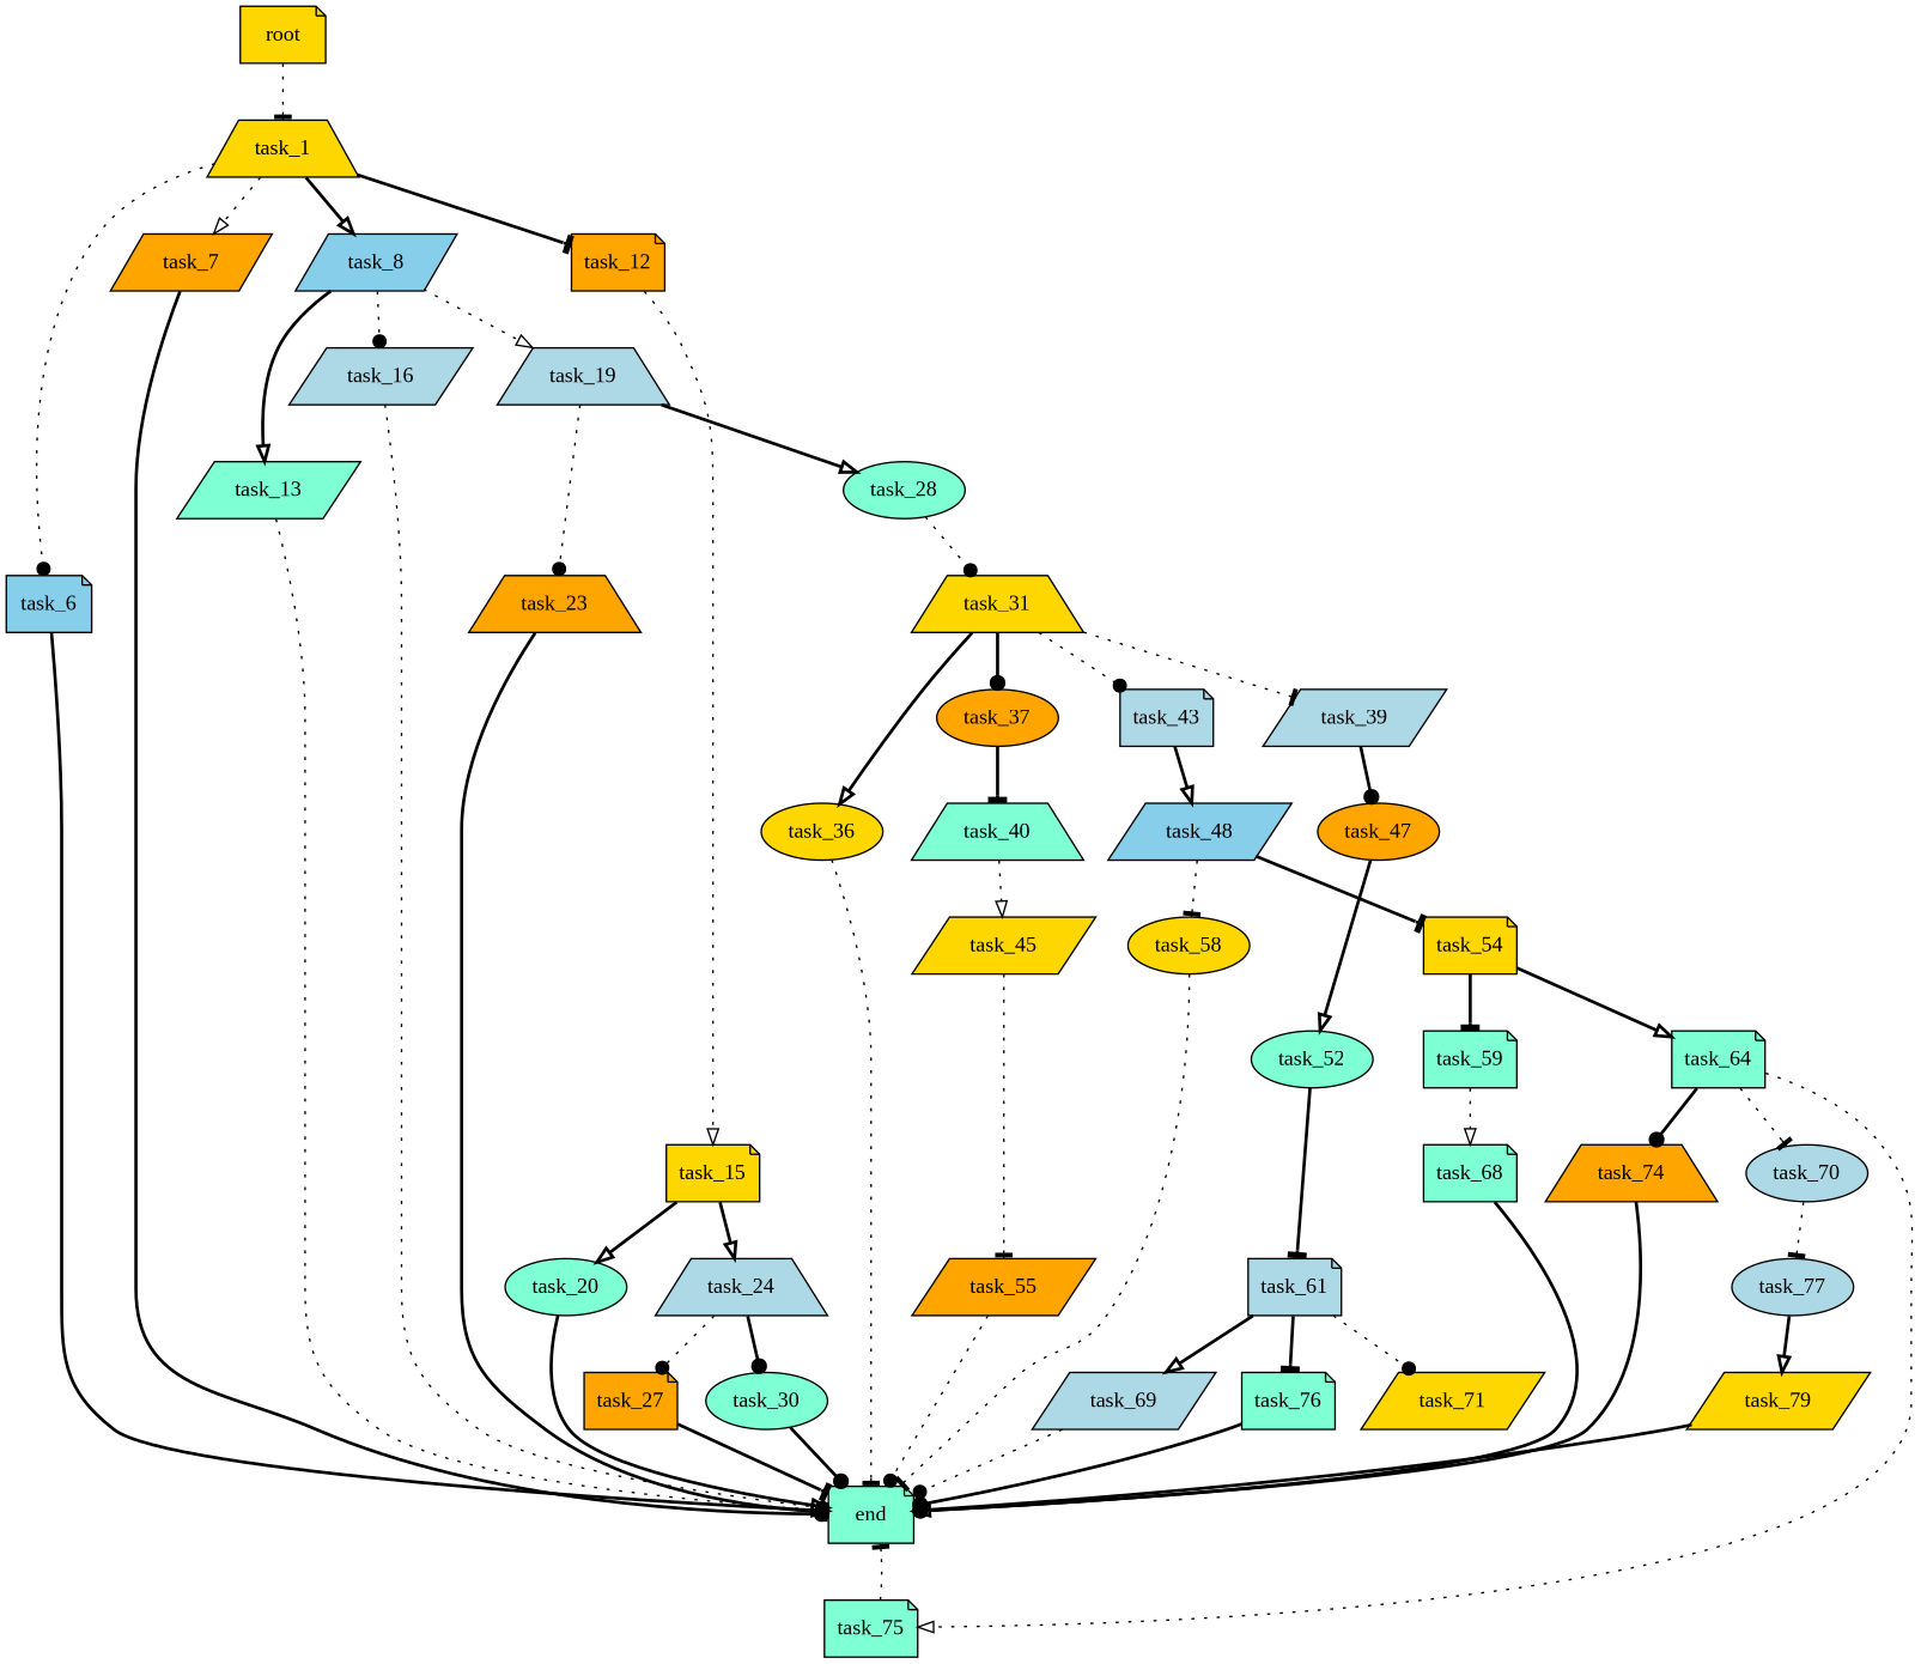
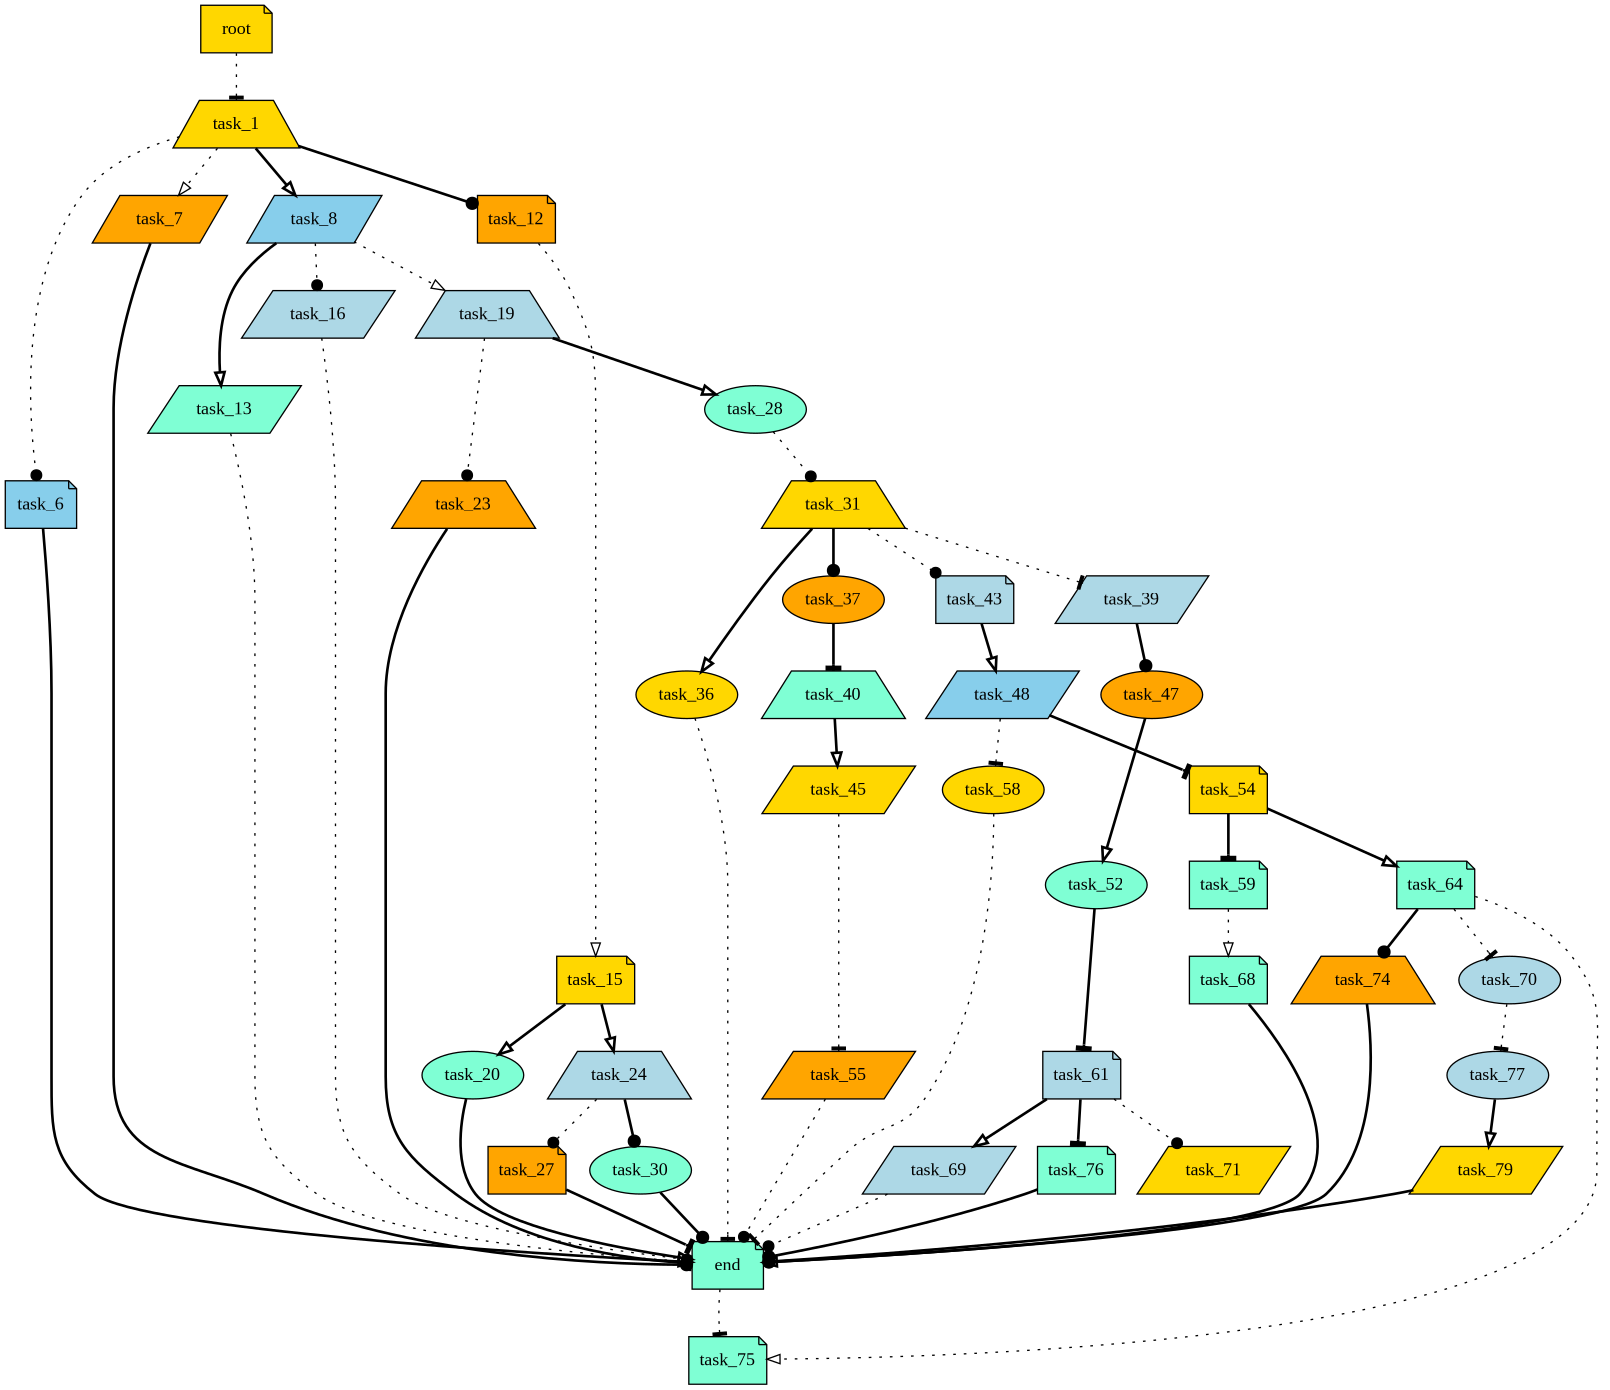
  digraph {
    fontname="Liberation Serif"
    node [fillcolor=aquamarine fontname="Liberation Serif" shape=note style=filled]
    edge [arrowhead=dot fontname="Liberation Serif" style=bold]
    root [fillcolor=gold]
    task_1 [fillcolor=gold shape=trapezium]
    task_6 [fillcolor=skyblue]
    task_7 [fillcolor=orange shape=parallelogram]
    task_8 [fillcolor=skyblue shape=parallelogram]
    task_12 [fillcolor=orange]
    end
    task_13 [shape=parallelogram]
    task_16 [fillcolor=lightblue shape=parallelogram]
    task_19 [fillcolor=lightblue shape=trapezium]
    task_15 [fillcolor=gold]
    task_23 [fillcolor=orange shape=trapezium]
    task_28 [shape=ellipse]
    task_20 [shape=ellipse]
    task_24 [fillcolor=lightblue shape=trapezium]
    task_27 [fillcolor=orange]
    task_30 [shape=ellipse]
    task_31 [fillcolor=gold shape=trapezium]
    task_36 [fillcolor=gold shape=ellipse]
    task_37 [fillcolor=orange shape=ellipse]
    task_39 [fillcolor=lightblue shape=parallelogram]
    task_43 [fillcolor=lightblue]
    task_40 [shape=trapezium]
    task_47 [fillcolor=orange shape=ellipse]
    task_48 [fillcolor=skyblue shape=parallelogram]
    task_45 [fillcolor=gold shape=parallelogram]
    task_52 [shape=ellipse]
    task_55 [fillcolor=orange shape=parallelogram]
    task_54 [fillcolor=gold]
    task_58 [fillcolor=gold shape=ellipse]
    task_61 [fillcolor=lightblue]
    task_59
    task_64
    task_69 [fillcolor=lightblue shape=parallelogram]
    task_71 [fillcolor=gold shape=parallelogram]
    task_76
    task_68
    task_70 [fillcolor=lightblue shape=ellipse]
    task_74 [fillcolor=orange shape=trapezium]
    task_75
    task_77 [fillcolor=lightblue shape=ellipse]
    task_79 [fillcolor=gold shape=parallelogram]
    root -> task_1 [arrowhead=tee style=dotted]
    task_1 -> task_6 [style=dotted]
    task_1 -> task_7 [arrowhead=onormal style=dotted]
    task_1 -> task_8 [arrowhead=onormal]
-   task_1 -> task_12 [arrowhead=tee]
+   task_1 -> task_12
    task_6 -> end [arrowhead=onormal]
    task_7 -> end
    task_8 -> task_13 [arrowhead=onormal]
    task_8 -> task_16 [style=dotted]
    task_8 -> task_19 [arrowhead=onormal style=dotted]
    task_12 -> task_15 [arrowhead=onormal style=dotted]
    task_13 -> end [style=dotted]
    task_16 -> end [style=dotted]
    task_19 -> task_23 [style=dotted]
    task_19 -> task_28 [arrowhead=onormal]
    task_15 -> task_20 [arrowhead=onormal]
    task_15 -> task_24 [arrowhead=onormal]
    task_23 -> end [arrowhead=tee]
    task_28 -> task_31 [style=dotted]
    task_20 -> end [arrowhead=onormal]
    task_24 -> task_27 [style=dotted]
    task_24 -> task_30
    task_27 -> end [arrowhead=tee]
    task_30 -> end
    task_31 -> task_36 [arrowhead=onormal]
    task_31 -> task_37
    task_31 -> task_39 [arrowhead=tee style=dotted]
    task_31 -> task_43 [style=dotted]
    task_36 -> end [arrowhead=tee style=dotted]
    task_37 -> task_40 [arrowhead=tee]
    task_39 -> task_47
    task_43 -> task_48 [arrowhead=onormal]
-   task_40 -> task_45 [arrowhead=onormal style=dotted]
+   task_40 -> task_45 [arrowhead=onormal]
    task_47 -> task_52 [arrowhead=onormal]
    task_48 -> task_54 [arrowhead=tee]
    task_48 -> task_58 [arrowhead=tee style=dotted]
    task_45 -> task_55 [arrowhead=tee style=dotted]
    task_52 -> task_61 [arrowhead=tee]
    task_55 -> end [style=dotted]
    task_54 -> task_59 [arrowhead=tee]
    task_54 -> task_64 [arrowhead=onormal]
    task_58 -> end [arrowhead=tee style=dotted]
    task_61 -> task_69 [arrowhead=onormal]
    task_61 -> task_71 [style=dotted]
    task_61 -> task_76 [arrowhead=tee]
    task_59 -> task_68 [arrowhead=onormal style=dotted]
    task_64 -> task_70 [arrowhead=tee style=dotted]
    task_64 -> task_74
    task_64 -> task_75 [arrowhead=onormal style=dotted]
    task_69 -> end [style=dotted]
    task_76 -> end
    task_68 -> end [arrowhead=onormal]
    task_70 -> task_77 [arrowhead=tee style=dotted]
    task_74 -> end
-   task_75 -> end [arrowhead=tee style=dotted]
+   end -> task_75 [arrowhead=tee style=dotted]
    task_77 -> task_79 [arrowhead=onormal]
    task_79 -> end
  }
